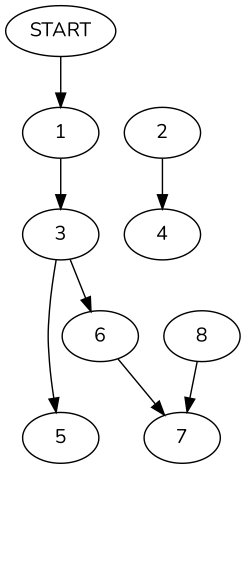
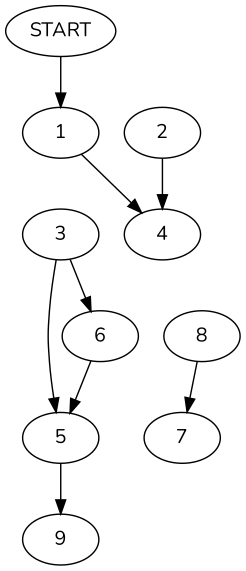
  digraph {
    fontname=Nunito
    node [fontname=Nunito]
    edge [fontname=Nunito]
    n1 [label=START]
    1
    3
    2
    4
    5
    6
+   9
    7
    8
    n1 -> 1
-   1 -> 3
+   1 -> 4
    3 -> 5
    3 -> 6
    2 -> 4
-   6 -> 7
+   5 -> 9
+   6 -> 5
    8 -> 7
  }
